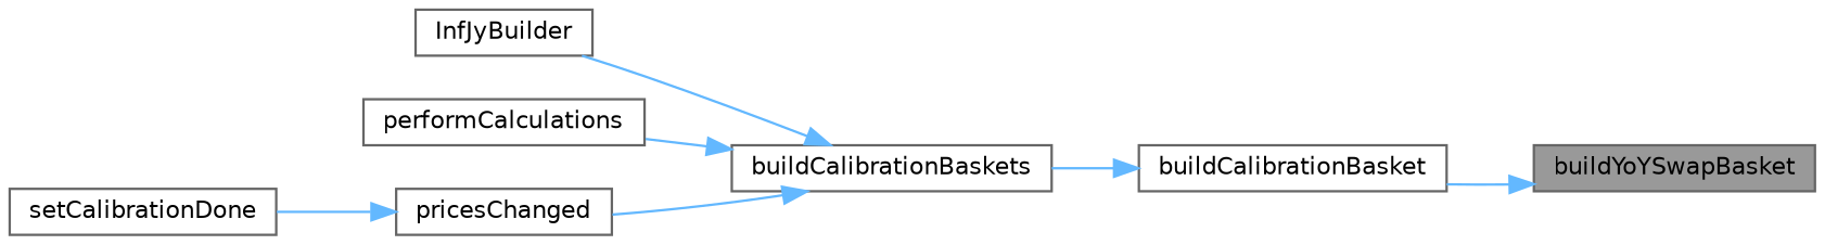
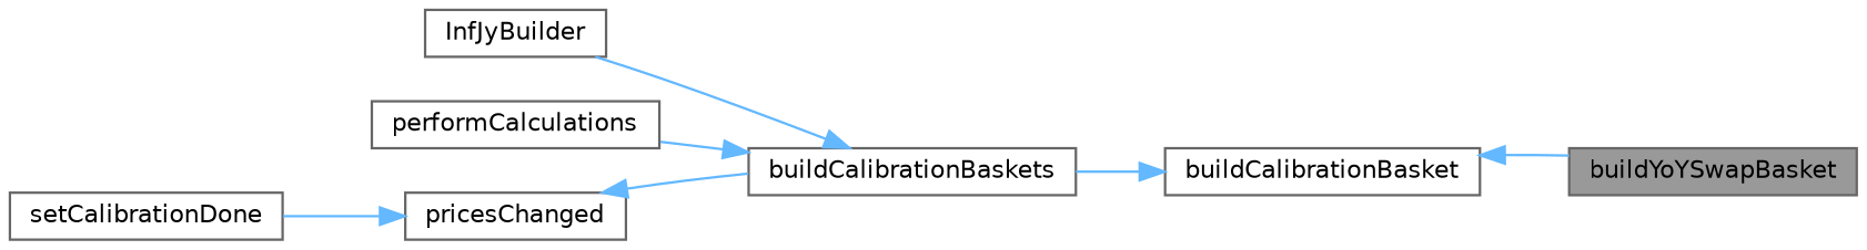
  digraph {
    rankdir=RL
    node [color=grey40 fillcolor=white fontname=Helvetica fontsize=10 shape=box style=filled]
    edge [color=steelblue1 dir=back fontname=Helvetica fontsize=10 labelfontname=Helvetica labelfontsize=10 style=solid]
    n1 [color=gray40 fillcolor=grey60 fontcolor=black height=0.2 label=buildYoYSwapBasket width=0.4]
    n2 [height=0.2 label=buildCalibrationBasket width=0.4]
    n3 [height=0.2 label=buildCalibrationBaskets width=0.4]
    n4 [height=0.2 label=InfJyBuilder width=0.4]
    n5 [height=0.2 label=performCalculations width=0.4]
    n6 [height=0.2 label=pricesChanged width=0.4]
    n7 [height=0.2 label=setCalibrationDone width=0.4]
-   n1 -> n2
+   n2 -> n1
    n2 -> n3
    n3 -> n4
    n3 -> n5
-   n3 -> n6
+   n6 -> n3
    n6 -> n7
  }
